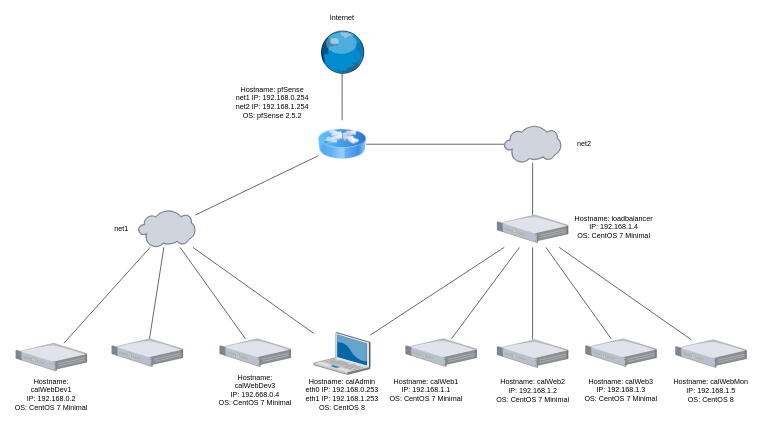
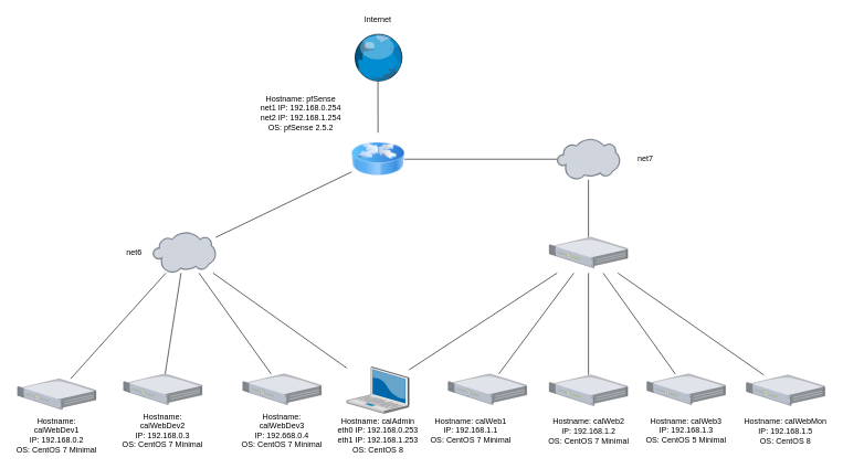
  <mxCell id="0" />
  <mxCell id="1" parent="0" />
  <mxCell id="2" value="" style="verticalLabelPosition=bottom;sketch=0;aspect=fixed;html=1;verticalAlign=top;strokeColor=none;align=center;outlineConnect=0;shape=mxgraph.citrix.globe;" parent="1" vertex="1"><mxGeometry x="532" y="50" width="75.36" height="72" as="geometry" /></mxCell>
  <mxCell id="3" value="Internet" style="text;html=1;strokeColor=none;fillColor=none;align=center;verticalAlign=middle;whiteSpace=wrap;rounded=0;" parent="1" vertex="1"><mxGeometry x="510" y="20" width="120" height="20" as="geometry" /></mxCell>
  <mxCell id="4" style="edgeStyle=none;rounded=0;orthogonalLoop=1;jettySize=auto;html=1;endArrow=none;endFill=0;" parent="1" source="7" target="30" edge="1"><mxGeometry relative="1" as="geometry" /></mxCell>
  <mxCell id="5" style="rounded=0;orthogonalLoop=1;jettySize=auto;html=1;endArrow=none;endFill=0;" edge="1" parent="1" source="7" target="37"><mxGeometry relative="1" as="geometry" /></mxCell>
  <mxCell id="6" style="edgeStyle=none;rounded=0;orthogonalLoop=1;jettySize=auto;html=1;endArrow=none;endFill=0;" edge="1" parent="1" source="7" target="39"><mxGeometry relative="1" as="geometry" /></mxCell>
  <mxCell id="7" value="" style="verticalLabelPosition=bottom;sketch=0;aspect=fixed;html=1;verticalAlign=top;strokeColor=none;align=center;outlineConnect=0;shape=mxgraph.citrix.cloud;" parent="1" vertex="1"><mxGeometry x="230" y="350" width="95" height="62" as="geometry" /></mxCell>
- <mxCell id="8" value="net1" style="text;html=1;strokeColor=none;fillColor=none;align=center;verticalAlign=middle;whiteSpace=wrap;rounded=0;" parent="1" vertex="1"><mxGeometry x="141.94" y="371" width="120" height="20" as="geometry" /></mxCell>
- <mxCell id="9" value="Hostname: loadbalancer&lt;br&gt;IP: 192.168.1.4&lt;br&gt;OS: CentOS 7 Minimal" style="text;html=1;strokeColor=none;fillColor=none;align=center;verticalAlign=middle;whiteSpace=wrap;rounded=0;" parent="1" vertex="1"><mxGeometry x="952.5" y="343" width="140" height="69" as="geometry" /></mxCell>
+ <mxCell id="8" value="net6" style="text;html=1;strokeColor=none;fillColor=none;align=center;verticalAlign=middle;whiteSpace=wrap;rounded=0;" parent="1" vertex="1"><mxGeometry x="141.94" y="371" width="120" height="20" as="geometry" /></mxCell>
  <mxCell id="10" style="rounded=0;orthogonalLoop=1;jettySize=auto;html=1;endArrow=none;endFill=0;" parent="1" source="12" target="7" edge="1"><mxGeometry relative="1" as="geometry" /></mxCell>
  <mxCell id="11" style="rounded=0;orthogonalLoop=1;jettySize=auto;html=1;endArrow=none;endFill=0;" parent="1" source="12" edge="1"><mxGeometry relative="1" as="geometry"><mxPoint x="840.133" y="412" as="targetPoint" /></mxGeometry></mxCell>
  <mxCell id="12" value="" style="verticalLabelPosition=bottom;sketch=0;aspect=fixed;html=1;verticalAlign=top;strokeColor=none;align=center;outlineConnect=0;shape=mxgraph.citrix.laptop_2;" parent="1" vertex="1"><mxGeometry x="522.75" y="554" width="93.87" height="70" as="geometry" /></mxCell>
  <mxCell id="13" value="Hostname: calAdmin&lt;br&gt;eth0 IP: 192.168.0.253&lt;br&gt;eth1 IP: 192.168.1.253&lt;br&gt;OS: CentOS 8" style="text;html=1;strokeColor=none;fillColor=none;align=center;verticalAlign=middle;whiteSpace=wrap;rounded=0;" parent="1" vertex="1"><mxGeometry x="505" y="630" width="130" height="54.31" as="geometry" /></mxCell>
  <mxCell id="14" style="edgeStyle=none;rounded=0;orthogonalLoop=1;jettySize=auto;html=1;endArrow=none;endFill=0;" parent="1" source="15" target="7" edge="1"><mxGeometry relative="1" as="geometry" /></mxCell>
  <mxCell id="15" value="" style="verticalLabelPosition=bottom;sketch=0;aspect=fixed;html=1;verticalAlign=top;strokeColor=none;align=center;outlineConnect=0;shape=mxgraph.citrix.1u_2u_server;" parent="1" vertex="1"><mxGeometry x="25.8" y="571.85" width="118.41" height="46.3" as="geometry" /></mxCell>
  <mxCell id="16" value="Hostname: calWebDev1&lt;br&gt;IP: 192.168.0.2&lt;br&gt;OS: CentOS 7 Minimal" style="text;html=1;strokeColor=none;fillColor=none;align=center;verticalAlign=middle;whiteSpace=wrap;rounded=0;" parent="1" vertex="1"><mxGeometry y="630" width="130" height="54.31" as="geometry" x="20" /></mxCell>
  <mxCell id="17" style="edgeStyle=none;rounded=0;orthogonalLoop=1;jettySize=auto;html=1;endArrow=none;endFill=0;" parent="1" source="18" edge="1"><mxGeometry relative="1" as="geometry"><mxPoint x="887.499" y="412" as="targetPoint" /></mxGeometry></mxCell>
  <mxCell id="18" value="" style="verticalLabelPosition=bottom;sketch=0;aspect=fixed;html=1;verticalAlign=top;strokeColor=none;align=center;outlineConnect=0;shape=mxgraph.citrix.1u_2u_server;" parent="1" vertex="1"><mxGeometry x="828.29" y="565.85" width="118.41" height="46.3" as="geometry" /></mxCell>
  <mxCell id="19" value="Hostname: calWeb2&lt;br&gt;IP: 192.168.1.2&lt;br&gt;OS: CentOS 7 Minimal" style="text;html=1;strokeColor=none;fillColor=none;align=center;verticalAlign=middle;whiteSpace=wrap;rounded=0;" parent="1" vertex="1"><mxGeometry x="822.5" y="624" width="130" height="54.31" as="geometry" /></mxCell>
  <mxCell id="20" style="edgeStyle=none;rounded=0;orthogonalLoop=1;jettySize=auto;html=1;endArrow=none;endFill=0;" parent="1" source="21" edge="1"><mxGeometry relative="1" as="geometry"><mxPoint x="909.646" y="412" as="targetPoint" /></mxGeometry></mxCell>
  <mxCell id="21" value="" style="verticalLabelPosition=bottom;sketch=0;aspect=fixed;html=1;verticalAlign=top;strokeColor=none;align=center;outlineConnect=0;shape=mxgraph.citrix.1u_2u_server;" parent="1" vertex="1"><mxGeometry x="975.79" y="564.31" width="118.41" height="46.3" as="geometry" /></mxCell>
- <mxCell id="22" value="Hostname: calWeb3&lt;br&gt;IP: 192.168.1.3&lt;br&gt;OS: CentOS 7 Minimal" style="text;html=1;strokeColor=none;fillColor=none;align=center;verticalAlign=middle;whiteSpace=wrap;rounded=0;" parent="1" vertex="1"><mxGeometry x="970" y="622.46" width="130" height="54.31" as="geometry" /></mxCell>
+ <mxCell id="22" value="Hostname: calWeb3&lt;br&gt;IP: 192.168.1.3&lt;br&gt;OS: CentOS 5 Minimal" style="text;html=1;strokeColor=none;fillColor=none;align=center;verticalAlign=middle;whiteSpace=wrap;rounded=0;" parent="1" vertex="1"><mxGeometry x="970" y="622.46" width="130" height="54.31" as="geometry" /></mxCell>
  <mxCell id="23" style="edgeStyle=none;rounded=0;orthogonalLoop=1;jettySize=auto;html=1;endArrow=none;endFill=0;" parent="1" source="24" edge="1"><mxGeometry relative="1" as="geometry"><mxPoint x="865.408" y="412" as="targetPoint" /></mxGeometry></mxCell>
  <mxCell id="24" value="" style="verticalLabelPosition=bottom;sketch=0;aspect=fixed;html=1;verticalAlign=top;strokeColor=none;align=center;outlineConnect=0;shape=mxgraph.citrix.1u_2u_server;" parent="1" vertex="1"><mxGeometry x="675.79" y="564.31" width="118.41" height="46.3" as="geometry" /></mxCell>
  <mxCell id="25" value="Hostname: calWeb1&lt;br&gt;IP: 192.168.1.1&lt;br&gt;OS: CentOS 7 Minimal" style="text;html=1;strokeColor=none;fillColor=none;align=center;verticalAlign=middle;whiteSpace=wrap;rounded=0;" parent="1" vertex="1"><mxGeometry x="645" y="622.46" width="130" height="54.31" as="geometry" /></mxCell>
  <mxCell id="26" style="edgeStyle=none;rounded=0;orthogonalLoop=1;jettySize=auto;html=1;endArrow=none;endFill=0;" parent="1" source="27" edge="1"><mxGeometry relative="1" as="geometry"><mxPoint x="931.838" y="412" as="targetPoint" /></mxGeometry></mxCell>
  <mxCell id="27" value="" style="verticalLabelPosition=bottom;sketch=0;aspect=fixed;html=1;verticalAlign=top;strokeColor=none;align=center;outlineConnect=0;shape=mxgraph.citrix.1u_2u_server;" parent="1" vertex="1"><mxGeometry x="1125.79" y="565.85" width="118.41" height="46.3" as="geometry" /></mxCell>
  <mxCell id="28" value="Hostname: calWebMon&lt;br&gt;IP: 192.168.1.5&lt;br&gt;OS: CentOS 8" style="text;html=1;strokeColor=none;fillColor=none;align=center;verticalAlign=middle;whiteSpace=wrap;rounded=0;" parent="1" vertex="1"><mxGeometry x="1120" y="624" width="130" height="54.31" as="geometry" /></mxCell>
  <mxCell id="29" style="edgeStyle=none;rounded=0;orthogonalLoop=1;jettySize=auto;html=1;endArrow=none;endFill=0;" parent="1" source="30" target="2" edge="1"><mxGeometry relative="1" as="geometry" /></mxCell>
  <mxCell id="30" value="" style="image;html=1;image=img/lib/clip_art/networking/Router_Icon_128x128.png" parent="1" vertex="1"><mxGeometry x="530" y="200" width="80" height="80" as="geometry" /></mxCell>
  <mxCell id="31" style="edgeStyle=none;rounded=0;orthogonalLoop=1;jettySize=auto;html=1;endArrow=none;endFill=0;" parent="1" source="32" target="35" edge="1"><mxGeometry relative="1" as="geometry" /></mxCell>
  <mxCell id="32" value="" style="verticalLabelPosition=bottom;sketch=0;aspect=fixed;html=1;verticalAlign=top;strokeColor=none;align=center;outlineConnect=0;shape=mxgraph.citrix.1u_2u_server;" parent="1" vertex="1"><mxGeometry x="828.29" y="357.85" width="118.41" height="46.3" as="geometry" /></mxCell>
  <mxCell id="33" value="Hostname: pfSense&lt;br&gt;net1 IP: 192.168.0.254&lt;br&gt;net2 IP: 192.168.1.254&lt;br&gt;OS: pfSense 2.5.2" style="text;html=1;align=center;verticalAlign=middle;resizable=0;points=[];autosize=1;strokeColor=none;" parent="1" vertex="1"><mxGeometry x="382.75" y="140" width="140" height="60" as="geometry" /></mxCell>
  <mxCell id="34" style="edgeStyle=none;rounded=0;orthogonalLoop=1;jettySize=auto;html=1;endArrow=none;endFill=0;" parent="1" source="35" target="30" edge="1"><mxGeometry relative="1" as="geometry" /></mxCell>
  <mxCell id="35" value="" style="verticalLabelPosition=bottom;sketch=0;aspect=fixed;html=1;verticalAlign=top;strokeColor=none;align=center;outlineConnect=0;shape=mxgraph.citrix.cloud;" parent="1" vertex="1"><mxGeometry x="839.99" y="209" width="95" height="62" as="geometry" /></mxCell>
- <mxCell id="36" value="net2" style="text;html=1;align=center;verticalAlign=middle;resizable=0;points=[];autosize=1;strokeColor=none;" parent="1" vertex="1"><mxGeometry x="952.5" y="230" width="40" height="20" as="geometry" /></mxCell>
+ <mxCell id="36" value="net7" style="text;html=1;align=center;verticalAlign=middle;resizable=0;points=[];autosize=1;strokeColor=none;" parent="1" vertex="1"><mxGeometry x="952.5" y="230" width="40" height="20" as="geometry" /></mxCell>
  <mxCell id="37" value="" style="verticalLabelPosition=bottom;sketch=0;aspect=fixed;html=1;verticalAlign=top;strokeColor=none;align=center;outlineConnect=0;shape=mxgraph.citrix.1u_2u_server;" vertex="1" parent="1"><mxGeometry x="185.8" y="564.31" width="118.41" height="46.3" as="geometry" /></mxCell>
+ <mxCell id="38" value="Hostname: calWebDev2&lt;br&gt;IP: 192.168.0.3&lt;br&gt;OS: CentOS 7 Minimal" style="text;html=1;strokeColor=none;fillColor=none;align=center;verticalAlign=middle;whiteSpace=wrap;rounded=0;" vertex="1" parent="1"><mxGeometry x="180" y="622.46" width="130" height="54.31" as="geometry" /></mxCell>
  <mxCell id="39" value="" style="verticalLabelPosition=bottom;sketch=0;aspect=fixed;html=1;verticalAlign=top;strokeColor=none;align=center;outlineConnect=0;shape=mxgraph.citrix.1u_2u_server;" vertex="1" parent="1"><mxGeometry x="365.8" y="564.31" width="118.41" height="46.3" as="geometry" /></mxCell>
  <mxCell id="40" value="Hostname: calWebDev3&lt;br&gt;IP: 192.668.0.4&lt;br&gt;OS: CentOS 7 Minimal" style="text;html=1;strokeColor=none;fillColor=none;align=center;verticalAlign=middle;whiteSpace=wrap;rounded=0;" vertex="1" parent="1"><mxGeometry x="360" y="622.46" width="130" height="54.31" as="geometry" /></mxCell>
